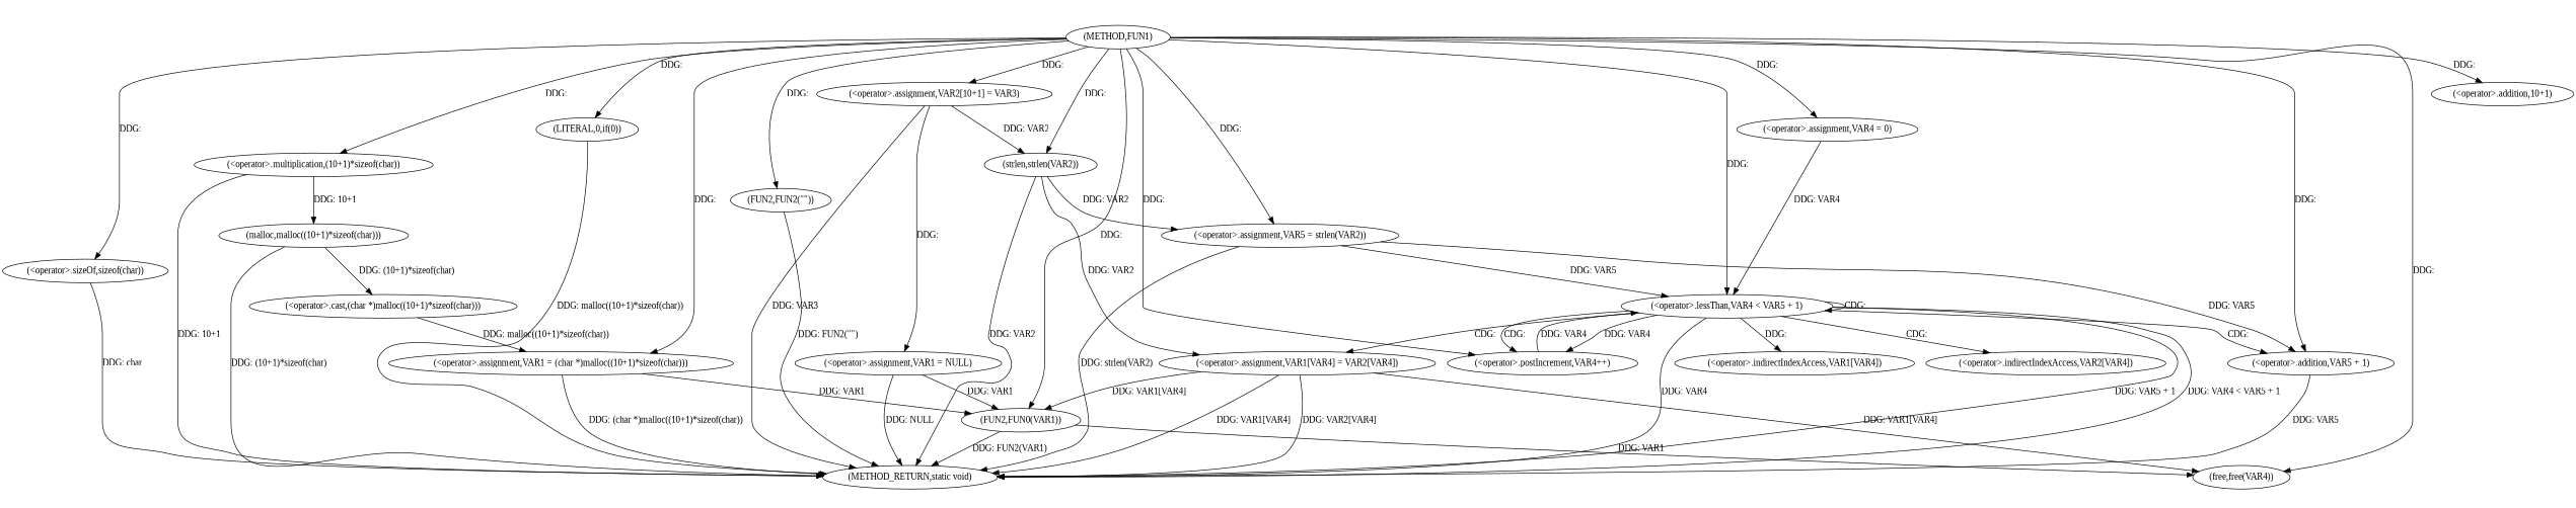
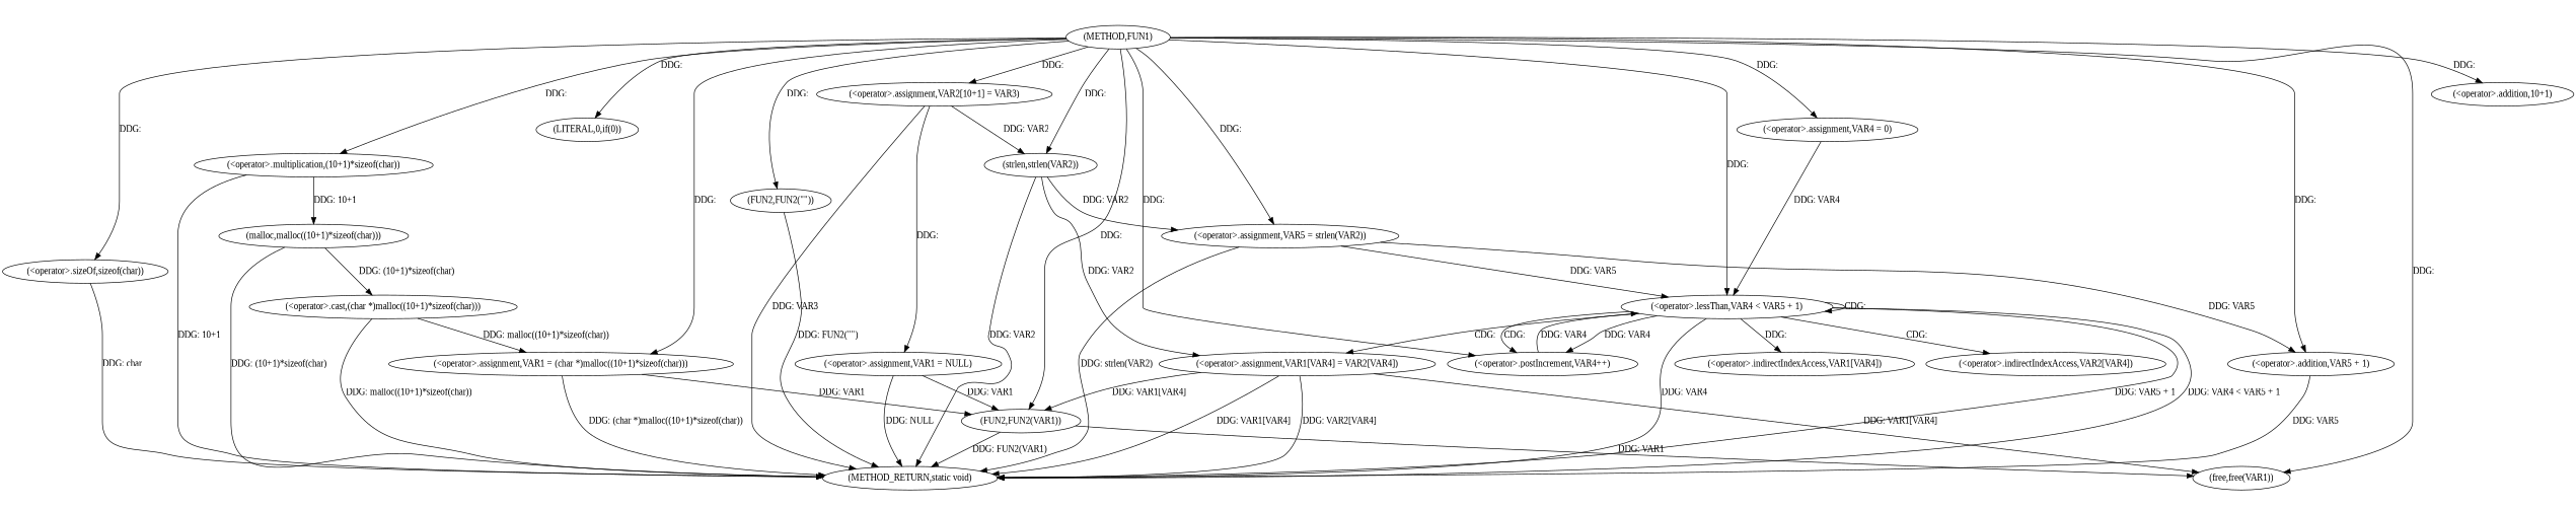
  digraph {
    fontname="Liberation Serif"
    node [fontname="Liberation Serif"]
    edge [fontname="Liberation Serif"]
    n1 [label="(METHOD,FUN1)"]
    n2 [label="(LITERAL,0,if(0))"]
    n3 [label="(FUN2,FUN2(\"\"))"]
    n4 [label="(<operator>.assignment,VAR1 = (char *)malloc((10+1)*sizeof(char)))"]
    n5 [label="(<operator>.multiplication,(10+1)*sizeof(char))"]
    n6 [label="(<operator>.addition,10+1)"]
    n7 [label="(<operator>.sizeOf,sizeof(char))"]
    n8 [label="(<operator>.assignment,VAR2[10+1] = VAR3)"]
    n9 [label="(<operator>.assignment,VAR5 = strlen(VAR2))"]
    n10 [label="(strlen,strlen(VAR2))"]
    n11 [label="(<operator>.assignment,VAR4 = 0)"]
    n12 [label="(<operator>.lessThan,VAR4 < VAR5 + 1)"]
    n13 [label="(<operator>.addition,VAR5 + 1)"]
    n14 [label="(<operator>.postIncrement,VAR4++)"]
-   n15 [label="(FUN2,FUN0(VAR1))"]
-   n16 [label="(free,free(VAR4))"]
+   n15 [label="(FUN2,FUN2(VAR1))"]
+   n16 [label="(free,free(VAR1))"]
    n17 [label="(<operator>.assignment,VAR1 = NULL)"]
    n18 [label="(METHOD_RETURN,static void)"]
    n19 [label="(malloc,malloc((10+1)*sizeof(char)))"]
    n20 [label="(<operator>.assignment,VAR1[VAR4] = VAR2[VAR4])"]
    n21 [label="(<operator>.indirectIndexAccess,VAR1[VAR4])"]
    n22 [label="(<operator>.indirectIndexAccess,VAR2[VAR4])"]
    n23 [label="(<operator>.cast,(char *)malloc((10+1)*sizeof(char)))"]
    n1 -> n2 [label="DDG: "]
    n1 -> n3 [label="DDG: "]
    n1 -> n4 [label="DDG: "]
    n1 -> n5 [label="DDG: "]
    n1 -> n6 [label="DDG: "]
    n1 -> n7 [label="DDG: "]
    n1 -> n8 [label="DDG: "]
    n1 -> n9 [label="DDG: "]
    n1 -> n10 [label="DDG: "]
    n1 -> n11 [label="DDG: "]
    n1 -> n12 [label="DDG: "]
    n1 -> n13 [label="DDG: "]
    n1 -> n14 [label="DDG: "]
    n1 -> n15 [label="DDG: "]
    n1 -> n16 [label="DDG: "]
    n3 -> n18 [label="DDG: FUN2(\"\")"]
    n4 -> n15 [label="DDG: VAR1"]
    n4 -> n18 [label="DDG: (char *)malloc((10+1)*sizeof(char))"]
    n5 -> n18 [label="DDG: 10+1"]
    n5 -> n19 [label="DDG: 10+1"]
    n7 -> n18 [label="DDG: char"]
    n8 -> n10 [label="DDG: VAR2"]
    n8 -> n17 [label="DDG: "]
    n8 -> n18 [label="DDG: VAR3"]
    n9 -> n12 [label="DDG: VAR5"]
    n9 -> n13 [label="DDG: VAR5"]
    n9 -> n18 [label="DDG: strlen(VAR2)"]
    n10 -> n9 [label="DDG: VAR2"]
    n10 -> n18 [label="DDG: VAR2"]
    n10 -> n20 [label="DDG: VAR2"]
    n11 -> n12 [label="DDG: VAR4"]
    n12 -> n12 [label="CDG: "]
-   n12 -> n13 [label="CDG: "]
    n12 -> n14 [label="DDG: VAR4"]
    n12 -> n14 [label="CDG: "]
    n12 -> n18 [label="DDG: VAR4"]
    n12 -> n18 [label="DDG: VAR5 + 1"]
    n12 -> n18 [label="DDG: VAR4 < VAR5 + 1"]
    n12 -> n20 [label="CDG: "]
    n12 -> n21 [label="DDG: "]
    n12 -> n22 [label="CDG: "]
    n13 -> n18 [label="DDG: VAR5"]
    n14 -> n12 [label="DDG: VAR4"]
    n15 -> n16 [label="DDG: VAR1"]
    n15 -> n18 [label="DDG: FUN2(VAR1)"]
    n17 -> n15 [label="DDG: VAR1"]
    n17 -> n18 [label="DDG: NULL"]
    n19 -> n18 [label="DDG: (10+1)*sizeof(char)"]
    n19 -> n23 [label="DDG: (10+1)*sizeof(char)"]
    n20 -> n15 [label="DDG: VAR1[VAR4]"]
    n20 -> n16 [label="DDG: VAR1[VAR4]"]
    n20 -> n18 [label="DDG: VAR2[VAR4]"]
    n20 -> n18 [label="DDG: VAR1[VAR4]"]
    n23 -> n4 [label="DDG: malloc((10+1)*sizeof(char))"]
-   n2 -> n18 [label="DDG: malloc((10+1)*sizeof(char))"]
+   n23 -> n18 [label="DDG: malloc((10+1)*sizeof(char))"]
  }
